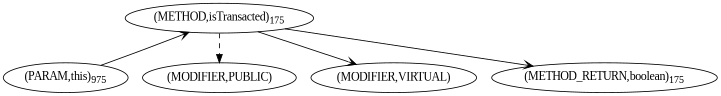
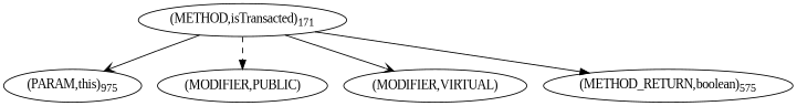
  digraph {
    fontname="Liberation Serif"
    node [fontname="Liberation Serif"]
    edge [arrowhead=vee fontname="Liberation Serif" style=solid]
-   n1 [label=<(METHOD,isTransacted)<SUB>175</SUB>>]
+   n1 [label=<(METHOD,isTransacted)<SUB>171</SUB>>]
    n2 [label=<(PARAM,this)<SUB>975</SUB>>]
    n3 [label=<(MODIFIER,PUBLIC)>]
    n4 [label=<(MODIFIER,VIRTUAL)>]
-   n5 [label=<(METHOD_RETURN,boolean)<SUB>175</SUB>>]
-   n2 -> n1
+   n5 [label=<(METHOD_RETURN,boolean)<SUB>575</SUB>>]
+   n1 -> n2
    n1 -> n3 [arrowhead=normal style=dashed]
    n1 -> n4
-   n1 -> n5
+   n1 -> n5 [arrowhead=normal]
  }
